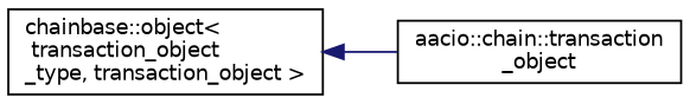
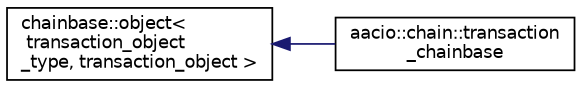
  digraph {
    rankdir=LR
    node [color=black fillcolor=white fontname=Helvetica fontsize=10 shape=record style=filled]
    n1 [height=0.2 label="chainbase::object\<\l transaction_object\l_type, transaction_object \>" width=0.4]
-   n2 [height=0.2 label="aacio::chain::transaction\l_object" width=0.4]
+   n2 [height=0.2 label="aacio::chain::transaction\l_chainbase" width=0.4]
    n1 -> n2 [color=midnightblue dir=back fontname=Helvetica fontsize=10 labelfontname=Helvetica labelfontsize=10 style=solid]
  }
